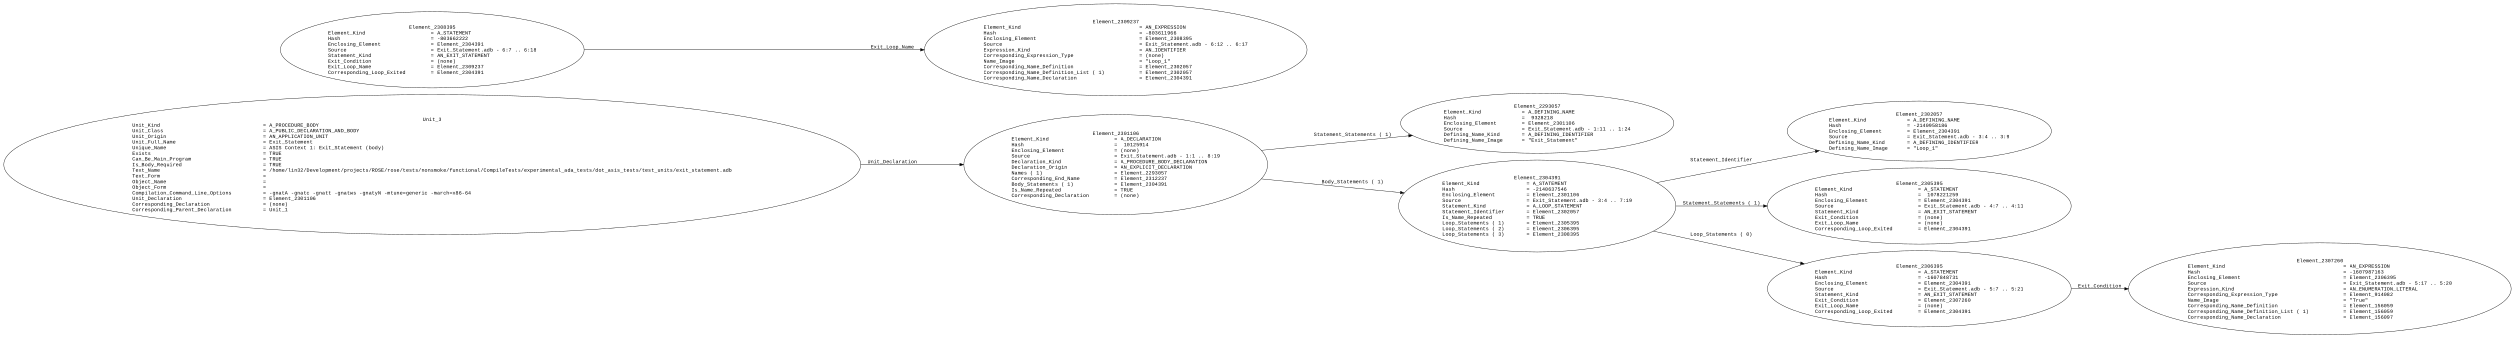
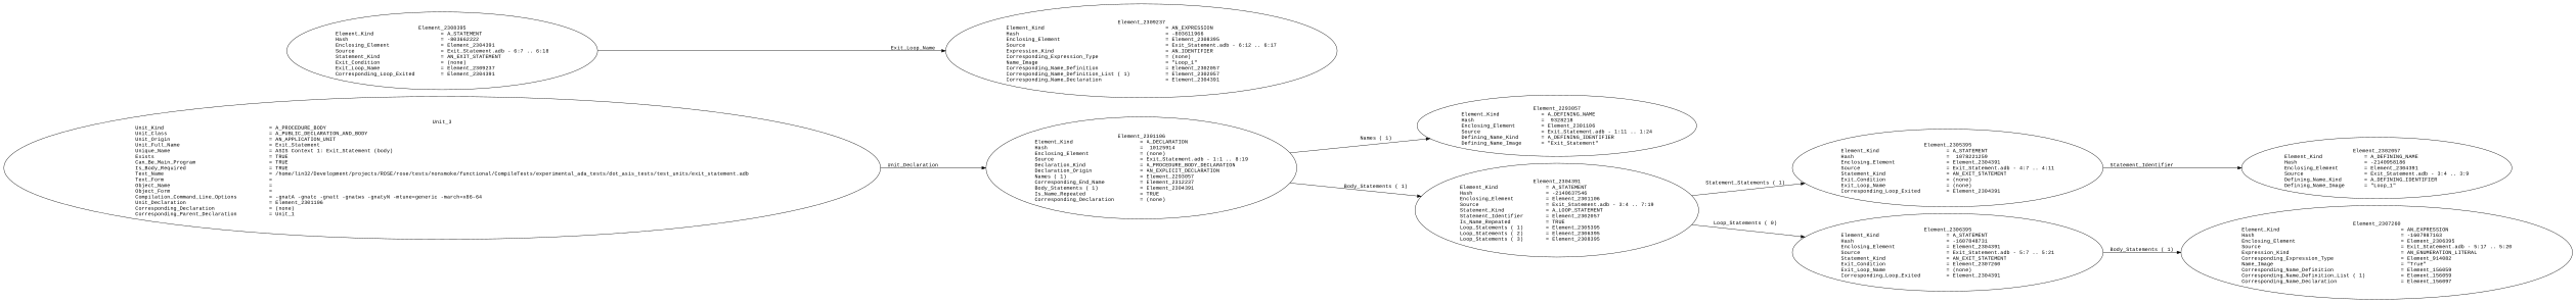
  digraph {
    fontname="Liberation Mono"
    rankdir=LR
    node [fontname="Liberation Mono"]
    edge [fontname="Liberation Mono"]
    n1 [label=<<TABLE BORDER="0" CELLBORDER="0" CELLSPACING="0" CELLPADDING="0">            <TR><TD COLSPAN="3">Unit_3</TD></TR>           <TR><TD ALIGN="LEFT">Unit_Kind   </TD><TD> = </TD><TD ALIGN="LEFT">A_PROCEDURE_BODY</TD></TR>           <TR><TD ALIGN="LEFT">Unit_Class   </TD><TD> = </TD><TD ALIGN="LEFT">A_PUBLIC_DECLARATION_AND_BODY</TD></TR>           <TR><TD ALIGN="LEFT">Unit_Origin   </TD><TD> = </TD><TD ALIGN="LEFT">AN_APPLICATION_UNIT</TD></TR>           <TR><TD ALIGN="LEFT">Unit_Full_Name    </TD><TD> = </TD><TD ALIGN="LEFT">Exit_Statement</TD></TR>           <TR><TD ALIGN="LEFT">Unique_Name   </TD><TD> = </TD><TD ALIGN="LEFT">ASIS Context 1: Exit_Statement (body)</TD></TR>           <TR><TD ALIGN="LEFT">Exists  </TD><TD> = </TD><TD ALIGN="LEFT">TRUE</TD></TR>           <TR><TD ALIGN="LEFT">Can_Be_Main_Program     </TD><TD> = </TD><TD ALIGN="LEFT">TRUE</TD></TR>           <TR><TD ALIGN="LEFT">Is_Body_Required     </TD><TD> = </TD><TD ALIGN="LEFT">TRUE</TD></TR>           <TR><TD ALIGN="LEFT">Text_Name   </TD><TD> = </TD><TD ALIGN="LEFT">/home/lin32/Development/projects/ROSE/rose/tests/nonsmoke/functional/CompileTests/experimental_ada_tests/dot_asis_tests/test_units/exit_statement.adb</TD></TR>           <TR><TD ALIGN="LEFT">Text_Form   </TD><TD> = </TD><TD ALIGN="LEFT"></TD></TR>           <TR><TD ALIGN="LEFT">Object_Name   </TD><TD> = </TD><TD ALIGN="LEFT"></TD></TR>           <TR><TD ALIGN="LEFT">Object_Form   </TD><TD> = </TD><TD ALIGN="LEFT"></TD></TR>           <TR><TD ALIGN="LEFT">Compilation_Command_Line_Options         </TD><TD> = </TD><TD ALIGN="LEFT">-gnatA -gnatc -gnatt -gnatws -gnatyN -mtune=generic -march=x86-64</TD></TR>           <TR><TD ALIGN="LEFT">Unit_Declaration     </TD><TD> = </TD><TD ALIGN="LEFT">Element_2301106</TD></TR>           <TR><TD ALIGN="LEFT">Corresponding_Declaration       </TD><TD> = </TD><TD ALIGN="LEFT">(none)</TD></TR>           <TR><TD ALIGN="LEFT">Corresponding_Parent_Declaration         </TD><TD> = </TD><TD ALIGN="LEFT">Unit_1</TD></TR>           </TABLE>>]
    n2 [label=<<TABLE BORDER="0" CELLBORDER="0" CELLSPACING="0" CELLPADDING="0">            <TR><TD COLSPAN="3">Element_2301106</TD></TR>           <TR><TD ALIGN="LEFT">Element_Kind    </TD><TD> = </TD><TD ALIGN="LEFT">A_DECLARATION</TD></TR>           <TR><TD ALIGN="LEFT">Hash  </TD><TD> = </TD><TD ALIGN="LEFT"> 10125914</TD></TR>           <TR><TD ALIGN="LEFT">Enclosing_Element     </TD><TD> = </TD><TD ALIGN="LEFT">(none)</TD></TR>           <TR><TD ALIGN="LEFT">Source  </TD><TD> = </TD><TD ALIGN="LEFT">Exit_Statement.adb - 1:1 .. 8:19</TD></TR>           <TR><TD ALIGN="LEFT">Declaration_Kind     </TD><TD> = </TD><TD ALIGN="LEFT">A_PROCEDURE_BODY_DECLARATION</TD></TR>           <TR><TD ALIGN="LEFT">Declaration_Origin     </TD><TD> = </TD><TD ALIGN="LEFT">AN_EXPLICIT_DECLARATION</TD></TR>           <TR><TD ALIGN="LEFT">Names ( 1)   </TD><TD> = </TD><TD ALIGN="LEFT">Element_2293057</TD></TR>           <TR><TD ALIGN="LEFT">Corresponding_End_Name      </TD><TD> = </TD><TD ALIGN="LEFT">Element_2312237</TD></TR>           <TR><TD ALIGN="LEFT">Body_Statements ( 1)      </TD><TD> = </TD><TD ALIGN="LEFT">Element_2304391</TD></TR>           <TR><TD ALIGN="LEFT">Is_Name_Repeated     </TD><TD> = </TD><TD ALIGN="LEFT">TRUE</TD></TR>           <TR><TD ALIGN="LEFT">Corresponding_Declaration       </TD><TD> = </TD><TD ALIGN="LEFT">(none)</TD></TR>           </TABLE>>]
    n3 [label=<<TABLE BORDER="0" CELLBORDER="0" CELLSPACING="0" CELLPADDING="0">            <TR><TD COLSPAN="3">Element_2293057</TD></TR>           <TR><TD ALIGN="LEFT">Element_Kind    </TD><TD> = </TD><TD ALIGN="LEFT">A_DEFINING_NAME</TD></TR>           <TR><TD ALIGN="LEFT">Hash  </TD><TD> = </TD><TD ALIGN="LEFT"> 9328218</TD></TR>           <TR><TD ALIGN="LEFT">Enclosing_Element     </TD><TD> = </TD><TD ALIGN="LEFT">Element_2301106</TD></TR>           <TR><TD ALIGN="LEFT">Source  </TD><TD> = </TD><TD ALIGN="LEFT">Exit_Statement.adb - 1:11 .. 1:24</TD></TR>           <TR><TD ALIGN="LEFT">Defining_Name_Kind     </TD><TD> = </TD><TD ALIGN="LEFT">A_DEFINING_IDENTIFIER</TD></TR>           <TR><TD ALIGN="LEFT">Defining_Name_Image     </TD><TD> = </TD><TD ALIGN="LEFT">"Exit_Statement"</TD></TR>           </TABLE>>]
    n4 [label=<<TABLE BORDER="0" CELLBORDER="0" CELLSPACING="0" CELLPADDING="0">            <TR><TD COLSPAN="3">Element_2304391</TD></TR>           <TR><TD ALIGN="LEFT">Element_Kind    </TD><TD> = </TD><TD ALIGN="LEFT">A_STATEMENT</TD></TR>           <TR><TD ALIGN="LEFT">Hash  </TD><TD> = </TD><TD ALIGN="LEFT">-2140637546</TD></TR>           <TR><TD ALIGN="LEFT">Enclosing_Element     </TD><TD> = </TD><TD ALIGN="LEFT">Element_2301106</TD></TR>           <TR><TD ALIGN="LEFT">Source  </TD><TD> = </TD><TD ALIGN="LEFT">Exit_Statement.adb - 3:4 .. 7:19</TD></TR>           <TR><TD ALIGN="LEFT">Statement_Kind    </TD><TD> = </TD><TD ALIGN="LEFT">A_LOOP_STATEMENT</TD></TR>           <TR><TD ALIGN="LEFT">Statement_Identifier      </TD><TD> = </TD><TD ALIGN="LEFT">Element_2302057</TD></TR>           <TR><TD ALIGN="LEFT">Is_Name_Repeated     </TD><TD> = </TD><TD ALIGN="LEFT">TRUE</TD></TR>           <TR><TD ALIGN="LEFT">Loop_Statements ( 1)      </TD><TD> = </TD><TD ALIGN="LEFT">Element_2305395</TD></TR>           <TR><TD ALIGN="LEFT">Loop_Statements ( 2)      </TD><TD> = </TD><TD ALIGN="LEFT">Element_2306395</TD></TR>           <TR><TD ALIGN="LEFT">Loop_Statements ( 3)      </TD><TD> = </TD><TD ALIGN="LEFT">Element_2308395</TD></TR>           </TABLE>>]
    n5 [label=<<TABLE BORDER="0" CELLBORDER="0" CELLSPACING="0" CELLPADDING="0">            <TR><TD COLSPAN="3">Element_2302057</TD></TR>           <TR><TD ALIGN="LEFT">Element_Kind    </TD><TD> = </TD><TD ALIGN="LEFT">A_DEFINING_NAME</TD></TR>           <TR><TD ALIGN="LEFT">Hash  </TD><TD> = </TD><TD ALIGN="LEFT">-2140958186</TD></TR>           <TR><TD ALIGN="LEFT">Enclosing_Element     </TD><TD> = </TD><TD ALIGN="LEFT">Element_2304391</TD></TR>           <TR><TD ALIGN="LEFT">Source  </TD><TD> = </TD><TD ALIGN="LEFT">Exit_Statement.adb - 3:4 .. 3:9</TD></TR>           <TR><TD ALIGN="LEFT">Defining_Name_Kind     </TD><TD> = </TD><TD ALIGN="LEFT">A_DEFINING_IDENTIFIER</TD></TR>           <TR><TD ALIGN="LEFT">Defining_Name_Image     </TD><TD> = </TD><TD ALIGN="LEFT">"Loop_1"</TD></TR>           </TABLE>>]
    n6 [label=<<TABLE BORDER="0" CELLBORDER="0" CELLSPACING="0" CELLPADDING="0">            <TR><TD COLSPAN="3">Element_2305395</TD></TR>           <TR><TD ALIGN="LEFT">Element_Kind    </TD><TD> = </TD><TD ALIGN="LEFT">A_STATEMENT</TD></TR>           <TR><TD ALIGN="LEFT">Hash  </TD><TD> = </TD><TD ALIGN="LEFT"> 1078221259</TD></TR>           <TR><TD ALIGN="LEFT">Enclosing_Element     </TD><TD> = </TD><TD ALIGN="LEFT">Element_2304391</TD></TR>           <TR><TD ALIGN="LEFT">Source  </TD><TD> = </TD><TD ALIGN="LEFT">Exit_Statement.adb - 4:7 .. 4:11</TD></TR>           <TR><TD ALIGN="LEFT">Statement_Kind    </TD><TD> = </TD><TD ALIGN="LEFT">AN_EXIT_STATEMENT</TD></TR>           <TR><TD ALIGN="LEFT">Exit_Condition    </TD><TD> = </TD><TD ALIGN="LEFT">(none)</TD></TR>           <TR><TD ALIGN="LEFT">Exit_Loop_Name    </TD><TD> = </TD><TD ALIGN="LEFT">(none)</TD></TR>           <TR><TD ALIGN="LEFT">Corresponding_Loop_Exited       </TD><TD> = </TD><TD ALIGN="LEFT">Element_2304391</TD></TR>           </TABLE>>]
    n7 [label=<<TABLE BORDER="0" CELLBORDER="0" CELLSPACING="0" CELLPADDING="0">            <TR><TD COLSPAN="3">Element_2306395</TD></TR>           <TR><TD ALIGN="LEFT">Element_Kind    </TD><TD> = </TD><TD ALIGN="LEFT">A_STATEMENT</TD></TR>           <TR><TD ALIGN="LEFT">Hash  </TD><TD> = </TD><TD ALIGN="LEFT">-1607848731</TD></TR>           <TR><TD ALIGN="LEFT">Enclosing_Element     </TD><TD> = </TD><TD ALIGN="LEFT">Element_2304391</TD></TR>           <TR><TD ALIGN="LEFT">Source  </TD><TD> = </TD><TD ALIGN="LEFT">Exit_Statement.adb - 5:7 .. 5:21</TD></TR>           <TR><TD ALIGN="LEFT">Statement_Kind    </TD><TD> = </TD><TD ALIGN="LEFT">AN_EXIT_STATEMENT</TD></TR>           <TR><TD ALIGN="LEFT">Exit_Condition    </TD><TD> = </TD><TD ALIGN="LEFT">Element_2307260</TD></TR>           <TR><TD ALIGN="LEFT">Exit_Loop_Name    </TD><TD> = </TD><TD ALIGN="LEFT">(none)</TD></TR>           <TR><TD ALIGN="LEFT">Corresponding_Loop_Exited       </TD><TD> = </TD><TD ALIGN="LEFT">Element_2304391</TD></TR>           </TABLE>>]
    n8 [label=<<TABLE BORDER="0" CELLBORDER="0" CELLSPACING="0" CELLPADDING="0">            <TR><TD COLSPAN="3">Element_2307260</TD></TR>           <TR><TD ALIGN="LEFT">Element_Kind    </TD><TD> = </TD><TD ALIGN="LEFT">AN_EXPRESSION</TD></TR>           <TR><TD ALIGN="LEFT">Hash  </TD><TD> = </TD><TD ALIGN="LEFT">-1607987163</TD></TR>           <TR><TD ALIGN="LEFT">Enclosing_Element     </TD><TD> = </TD><TD ALIGN="LEFT">Element_2306395</TD></TR>           <TR><TD ALIGN="LEFT">Source  </TD><TD> = </TD><TD ALIGN="LEFT">Exit_Statement.adb - 5:17 .. 5:20</TD></TR>           <TR><TD ALIGN="LEFT">Expression_Kind    </TD><TD> = </TD><TD ALIGN="LEFT">AN_ENUMERATION_LITERAL</TD></TR>           <TR><TD ALIGN="LEFT">Corresponding_Expression_Type        </TD><TD> = </TD><TD ALIGN="LEFT">Element_914082</TD></TR>           <TR><TD ALIGN="LEFT">Name_Image   </TD><TD> = </TD><TD ALIGN="LEFT">"True"</TD></TR>           <TR><TD ALIGN="LEFT">Corresponding_Name_Definition        </TD><TD> = </TD><TD ALIGN="LEFT">Element_156059</TD></TR>           <TR><TD ALIGN="LEFT">Corresponding_Name_Definition_List ( 1)          </TD><TD> = </TD><TD ALIGN="LEFT">Element_156059</TD></TR>           <TR><TD ALIGN="LEFT">Corresponding_Name_Declaration        </TD><TD> = </TD><TD ALIGN="LEFT">Element_156097</TD></TR>           </TABLE>>]
    n9 [label=<<TABLE BORDER="0" CELLBORDER="0" CELLSPACING="0" CELLPADDING="0">            <TR><TD COLSPAN="3">Element_2308395</TD></TR>           <TR><TD ALIGN="LEFT">Element_Kind    </TD><TD> = </TD><TD ALIGN="LEFT">A_STATEMENT</TD></TR>           <TR><TD ALIGN="LEFT">Hash  </TD><TD> = </TD><TD ALIGN="LEFT">-803662222</TD></TR>           <TR><TD ALIGN="LEFT">Enclosing_Element     </TD><TD> = </TD><TD ALIGN="LEFT">Element_2304391</TD></TR>           <TR><TD ALIGN="LEFT">Source  </TD><TD> = </TD><TD ALIGN="LEFT">Exit_Statement.adb - 6:7 .. 6:18</TD></TR>           <TR><TD ALIGN="LEFT">Statement_Kind    </TD><TD> = </TD><TD ALIGN="LEFT">AN_EXIT_STATEMENT</TD></TR>           <TR><TD ALIGN="LEFT">Exit_Condition    </TD><TD> = </TD><TD ALIGN="LEFT">(none)</TD></TR>           <TR><TD ALIGN="LEFT">Exit_Loop_Name    </TD><TD> = </TD><TD ALIGN="LEFT">Element_2309237</TD></TR>           <TR><TD ALIGN="LEFT">Corresponding_Loop_Exited       </TD><TD> = </TD><TD ALIGN="LEFT">Element_2304391</TD></TR>           </TABLE>>]
    n10 [label=<<TABLE BORDER="0" CELLBORDER="0" CELLSPACING="0" CELLPADDING="0">            <TR><TD COLSPAN="3">Element_2309237</TD></TR>           <TR><TD ALIGN="LEFT">Element_Kind    </TD><TD> = </TD><TD ALIGN="LEFT">AN_EXPRESSION</TD></TR>           <TR><TD ALIGN="LEFT">Hash  </TD><TD> = </TD><TD ALIGN="LEFT">-803611966</TD></TR>           <TR><TD ALIGN="LEFT">Enclosing_Element     </TD><TD> = </TD><TD ALIGN="LEFT">Element_2308395</TD></TR>           <TR><TD ALIGN="LEFT">Source  </TD><TD> = </TD><TD ALIGN="LEFT">Exit_Statement.adb - 6:12 .. 6:17</TD></TR>           <TR><TD ALIGN="LEFT">Expression_Kind    </TD><TD> = </TD><TD ALIGN="LEFT">AN_IDENTIFIER</TD></TR>           <TR><TD ALIGN="LEFT">Corresponding_Expression_Type        </TD><TD> = </TD><TD ALIGN="LEFT">(none)</TD></TR>           <TR><TD ALIGN="LEFT">Name_Image   </TD><TD> = </TD><TD ALIGN="LEFT">"Loop_1"</TD></TR>           <TR><TD ALIGN="LEFT">Corresponding_Name_Definition        </TD><TD> = </TD><TD ALIGN="LEFT">Element_2302057</TD></TR>           <TR><TD ALIGN="LEFT">Corresponding_Name_Definition_List ( 1)          </TD><TD> = </TD><TD ALIGN="LEFT">Element_2302057</TD></TR>           <TR><TD ALIGN="LEFT">Corresponding_Name_Declaration        </TD><TD> = </TD><TD ALIGN="LEFT">Element_2304391</TD></TR>           </TABLE>>]
    n1 -> n2 [label=Unit_Declaration]
-   n2 -> n3 [label="Statement_Statements ( 1)"]
+   n2 -> n3 [label="Names ( 1)"]
    n2 -> n4 [label="Body_Statements ( 1)"]
-   n4 -> n5 [label=Statement_Identifier]
+   n6 -> n5 [label=Statement_Identifier]
    n4 -> n6 [label="Statement_Statements ( 1)"]
    n4 -> n7 [label="Loop_Statements ( 0)"]
-   n7 -> n8 [label=Exit_Condition]
+   n7 -> n8 [label="Body_Statements ( 1)"]
    n9 -> n10 [label=Exit_Loop_Name]
  }
